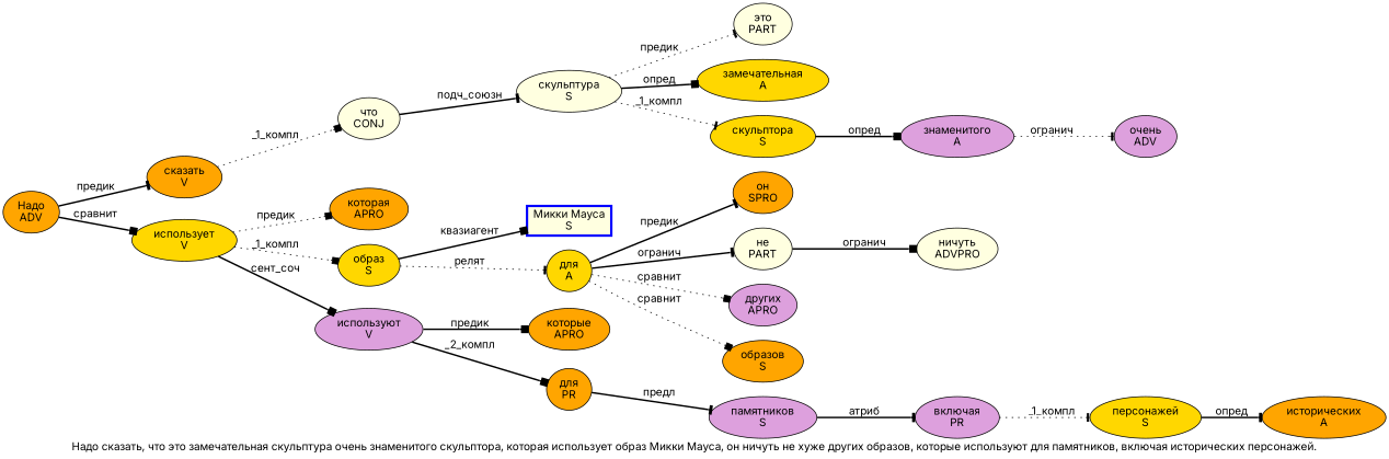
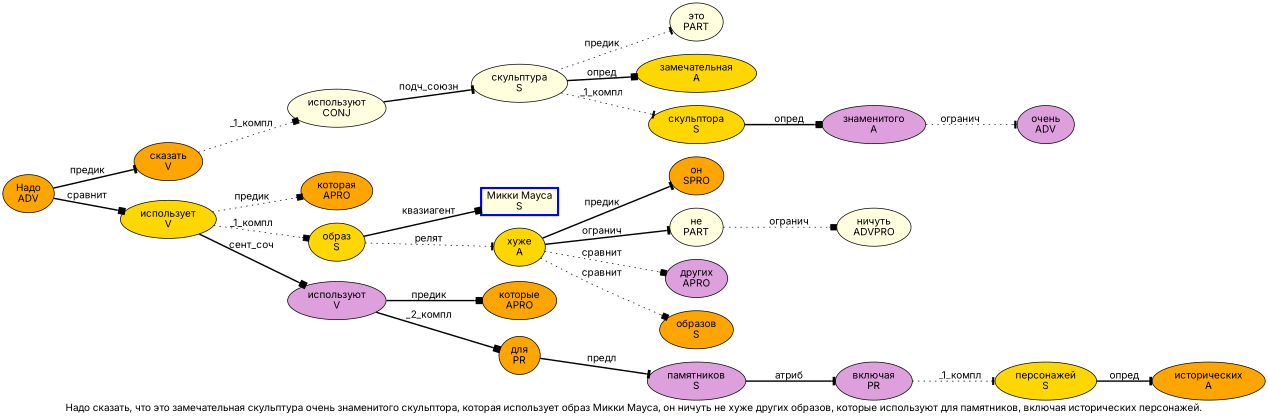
  digraph {
    fontname=Inter
    label="Надо сказать, что это замечательная скульптура очень знаменитого скульптора, которая использует образ Микки Мауса, он ничуть не хуже других образов, которые используют для памятников, включая исторических персонажей."
    rankdir=LR
    node [fillcolor=orange fontname=Inter penwidth=1 shape=ellipse style=filled]
    edge [arrowhead=box fontname=Inter style=bold]
    n1 [label="Надо\nADV"]
    n2 [label="сказать\nV"]
    n3 [fillcolor=gold label="использует\nV"]
-   n4 [fillcolor=lightyellow label="что\nCONJ"]
+   n4 [fillcolor=lightyellow label="используют\nCONJ"]
    n5 [label="которая\nAPRO"]
    n6 [fillcolor=gold label="образ\nS"]
    n7 [fillcolor=plum label="используют\nV"]
    n8 [fillcolor=lightyellow label="скульптура\nS"]
    n9 [fillcolor=lightyellow label="это\nPART"]
    n10 [fillcolor=gold label="замечательная\nA"]
    n11 [fillcolor=gold label="скульптора\nS"]
    n12 [fillcolor=plum label="знаменитого\nA"]
    n13 [fillcolor=plum label="очень\nADV"]
    n14 [color=blue fillcolor=lightyellow label="Микки Мауса\nS" penwidth=3 shape=box]
-   n15 [fillcolor=gold label="для\nA"]
+   n15 [fillcolor=gold label="хуже\nA"]
    n16 [label="которые\nAPRO"]
    n17 [label="для\nPR"]
    n18 [label="он\nSPRO"]
    n19 [fillcolor=lightyellow label="не\nPART"]
    n20 [fillcolor=plum label="других\nAPRO"]
    n21 [label="образов\nS"]
    n22 [fillcolor=lightyellow label="ничуть\nADVPRO"]
    n23 [fillcolor=plum label="памятников\nS"]
    n24 [fillcolor=plum label="включая\nPR"]
    n25 [fillcolor=gold label="персонажей\nS"]
    n26 [label="исторических\nA"]
    n1 -> n2 [arrowhead=tee label="предик"]
    n1 -> n3 [label="сравнит"]
    n2 -> n4 [label="_1_компл" style=dotted]
    n3 -> n5 [label="предик" style=dotted]
    n3 -> n6 [label="_1_компл" style=dotted]
    n3 -> n7 [label="сент_соч"]
    n4 -> n8 [arrowhead=tee label="подч_союзн"]
    n6 -> n14 [label="квазиагент"]
    n6 -> n15 [arrowhead=tee label="релят" style=dotted]
    n7 -> n16 [label="предик"]
    n7 -> n17 [label="_2_компл"]
    n8 -> n9 [arrowhead=tee label="предик" style=dotted]
    n8 -> n10 [label="опред"]
    n8 -> n11 [arrowhead=tee label="_1_компл" style=dotted]
    n11 -> n12 [label="опред"]
    n12 -> n13 [arrowhead=tee label="огранич" style=dotted]
    n15 -> n18 [arrowhead=tee label="предик"]
    n15 -> n19 [arrowhead=tee label="огранич"]
    n15 -> n20 [label="сравнит" style=dotted]
    n15 -> n21 [label="сравнит" style=dotted]
    n17 -> n23 [arrowhead=tee label="предл"]
-   n19 -> n22 [label="огранич"]
+   n19 -> n22 [label="огранич" style=dotted]
    n23 -> n24 [arrowhead=tee label="атриб"]
    n24 -> n25 [arrowhead=tee label="_1_компл" style=dotted]
    n25 -> n26 [arrowhead=tee label="опред"]
  }
